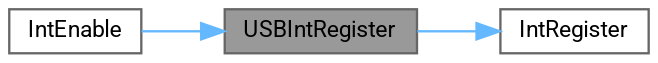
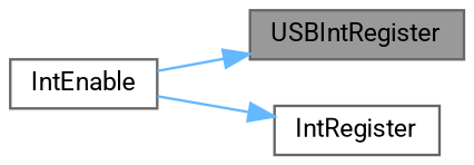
  digraph {
    fontname=Roboto
    rankdir=LR
    node [color=grey40 fillcolor=white fontname=Roboto fontsize=10 shape=box style=filled]
    edge [color=steelblue1 fontname=Roboto fontsize=10 labelfontname=Helvetica labelfontsize=10 style=solid]
    n1 [color=gray40 fillcolor=grey60 fontcolor=black height=0.2 label=USBIntRegister width=0.4]
    n2 [height=0.2 label=IntRegister width=0.4]
    n3 [height=0.2 label=IntEnable width=0.4]
-   n1 -> n2
+   n3 -> n2
    n3 -> n1
  }
